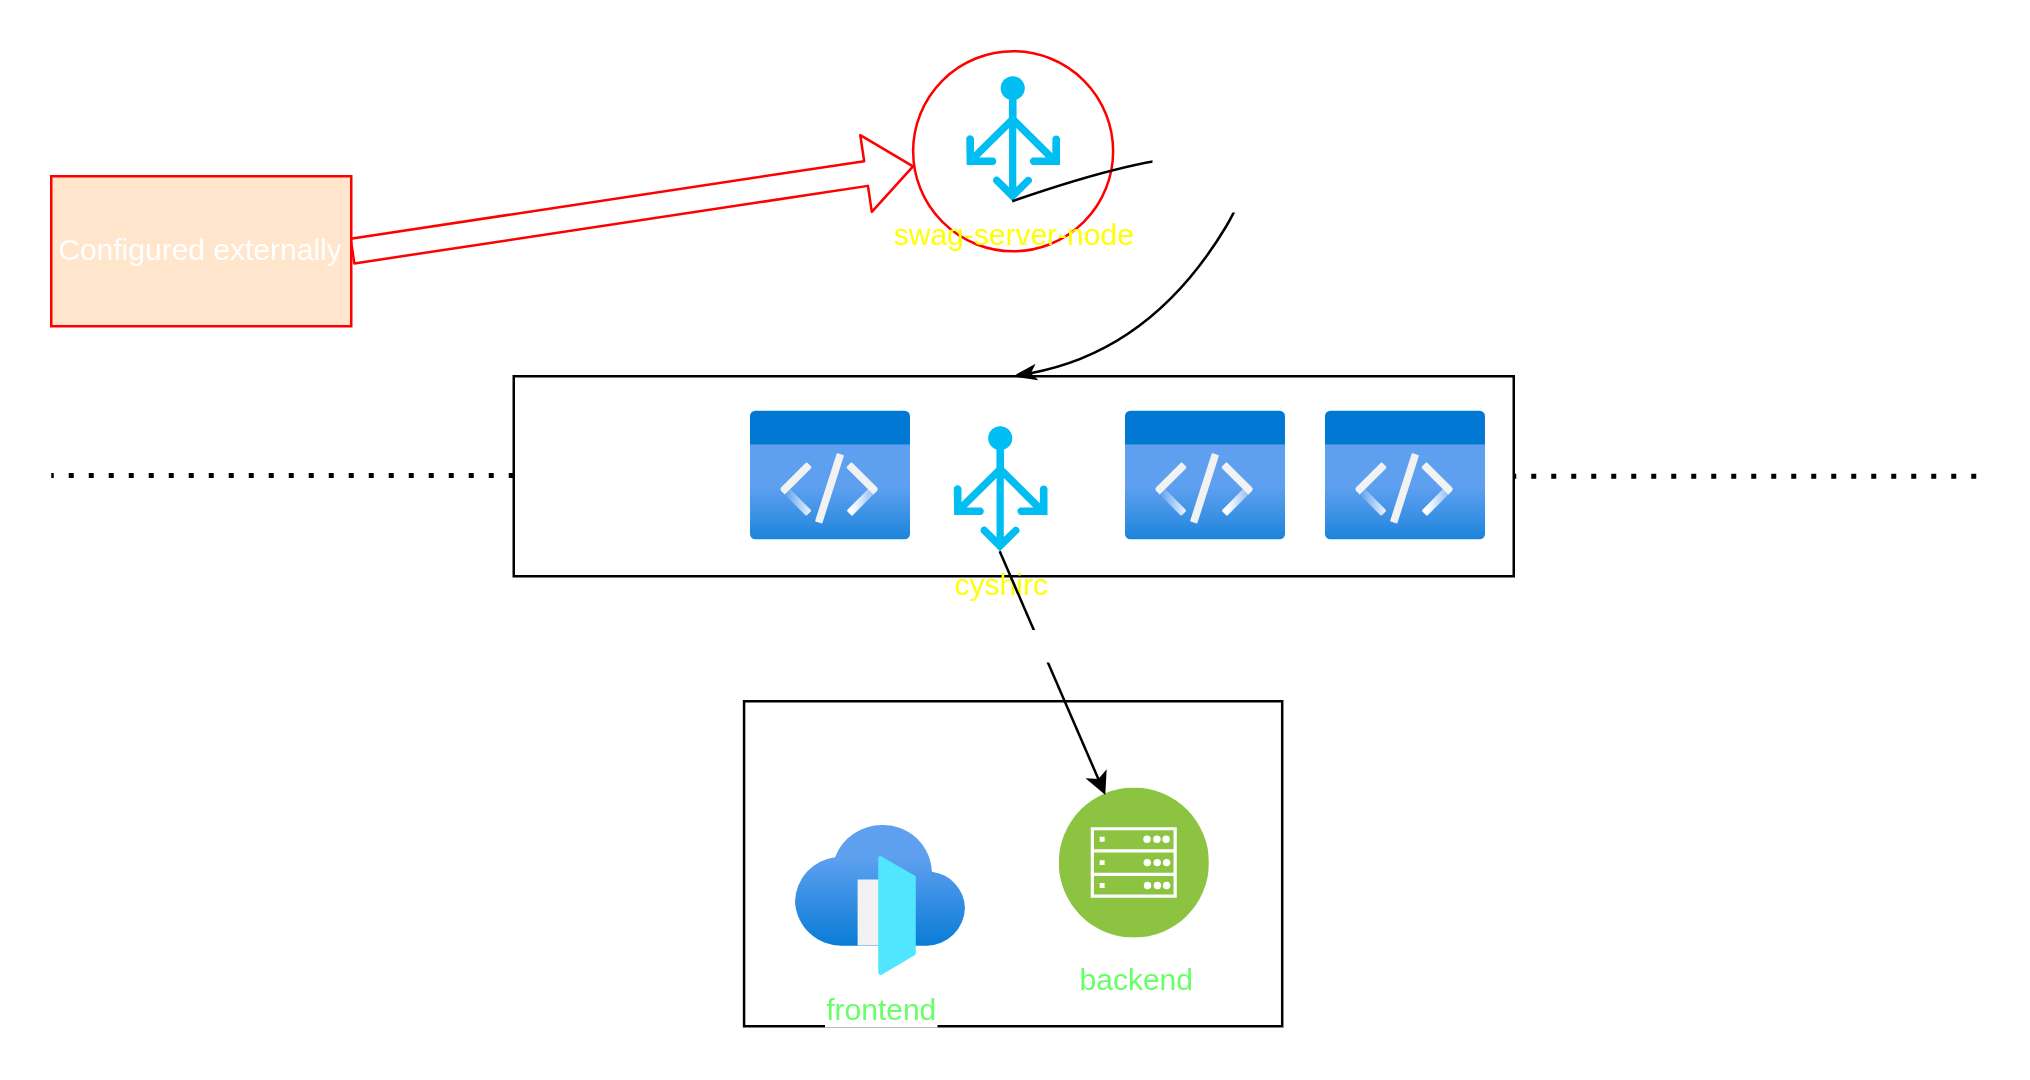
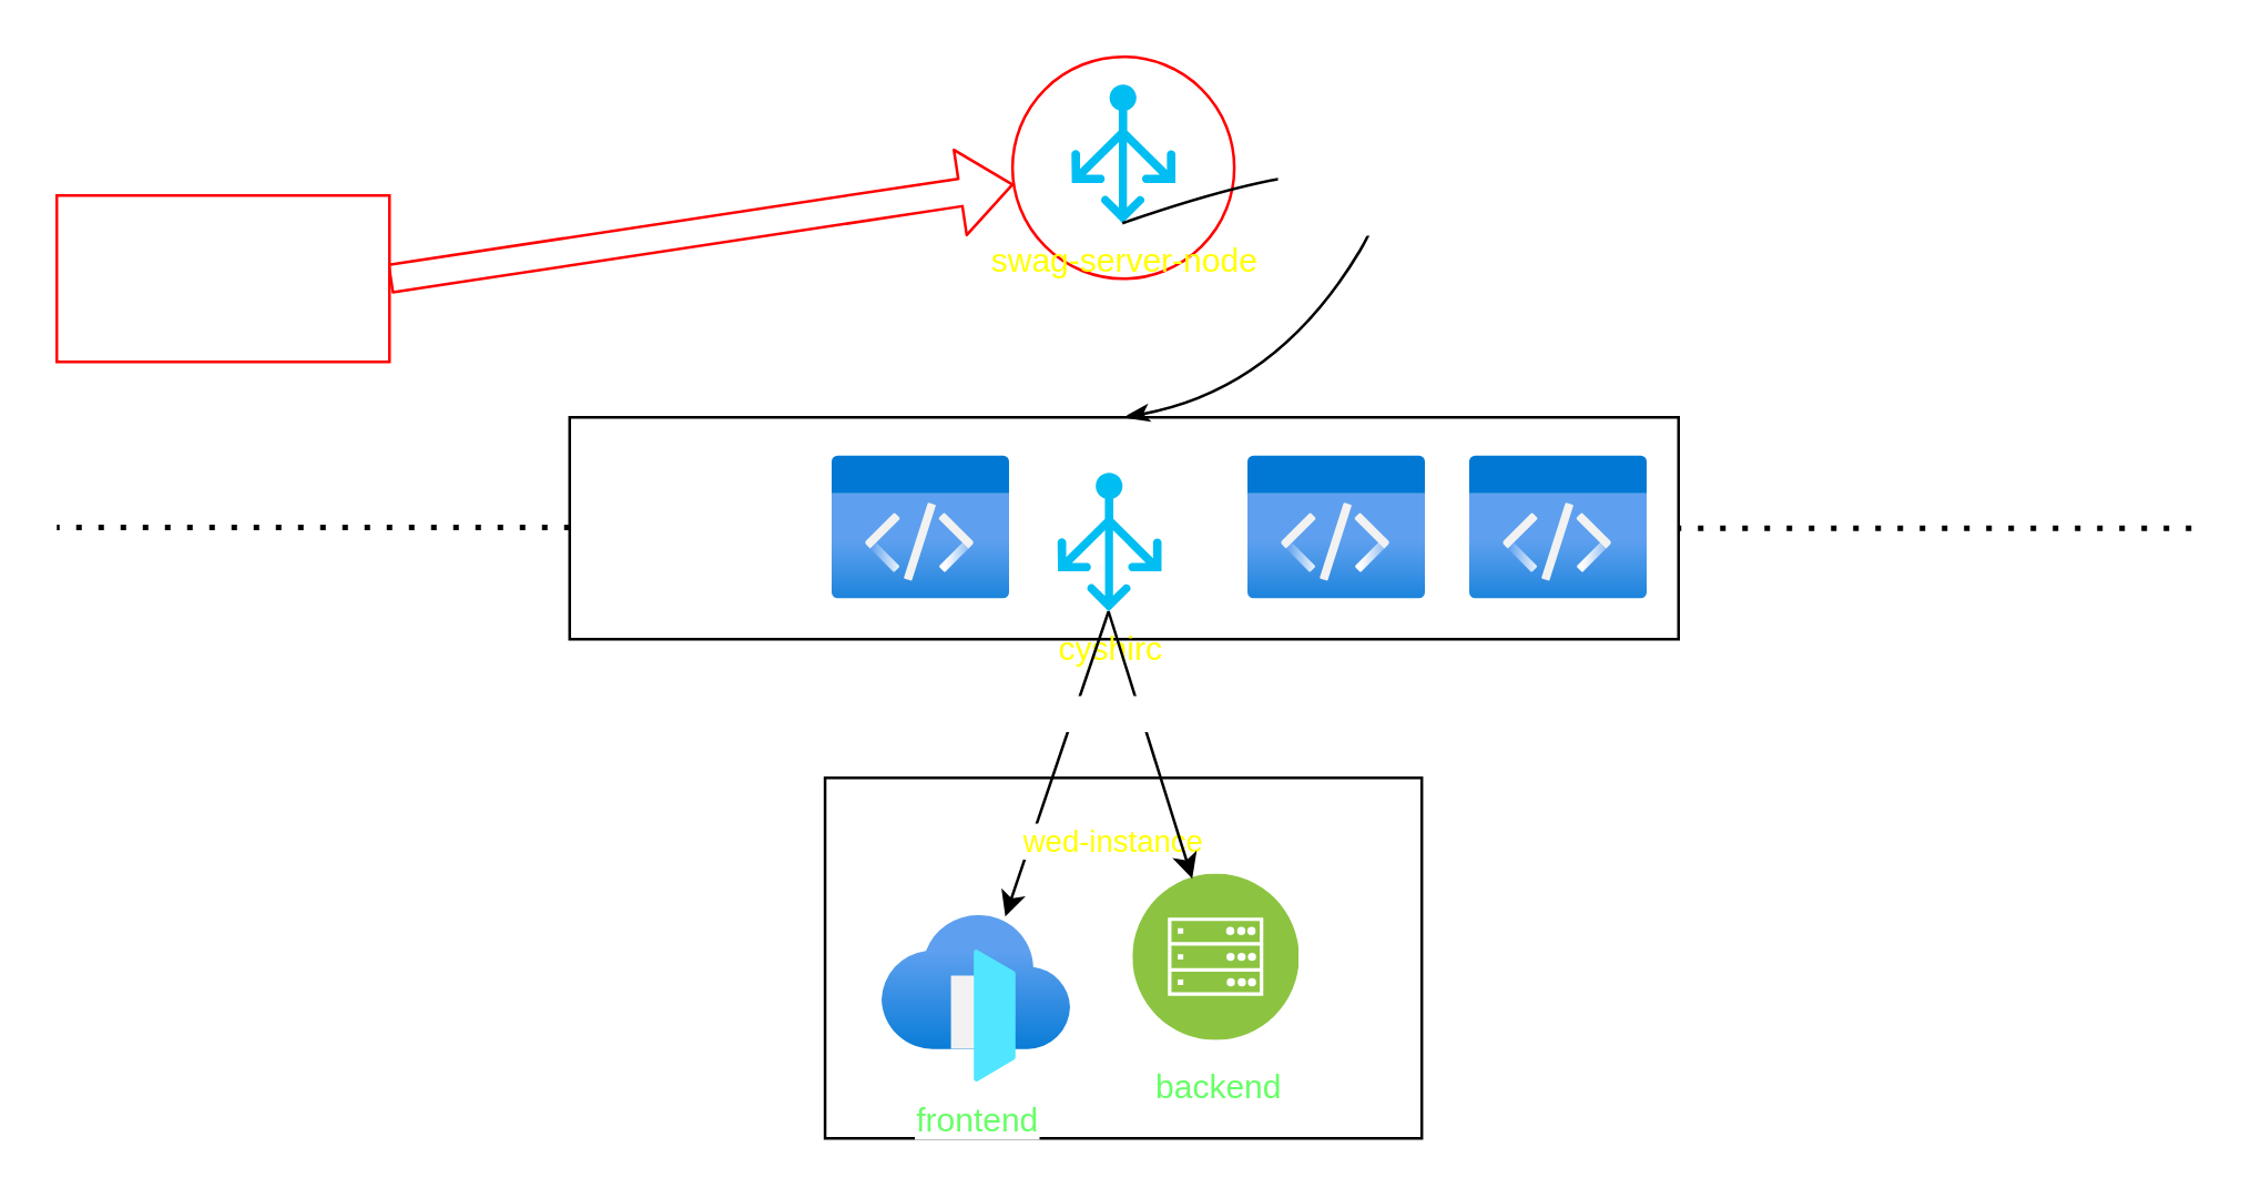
  <mxCell id="0" />
  <mxCell id="1" parent="0" />
  <mxCell id="2" value="" style="ellipse;whiteSpace=wrap;html=1;aspect=fixed;fontColor=#FFFFFF;strokeColor=#FF0000;" vertex="1" parent="1"><mxGeometry x="364.75" y="20" width="80" height="80" as="geometry" /></mxCell>
  <mxCell id="3" value="&lt;font color=&quot;#ffff00&quot;&gt;swag-server-node&lt;/font&gt;" style="verticalLabelPosition=bottom;html=1;verticalAlign=top;align=center;strokeColor=none;fillColor=#00BEF2;shape=mxgraph.azure.load_balancer_generic;pointerEvents=1;" vertex="1" parent="1"><mxGeometry x="386" y="30" width="37.5" height="50" as="geometry" /></mxCell>
  <mxCell id="4" value="" style="group" vertex="1" connectable="0" parent="1"><mxGeometry x="20" y="150" width="770" height="80" as="geometry" /></mxCell>
  <mxCell id="5" value="" style="group" vertex="1" connectable="0" parent="4"><mxGeometry x="185" width="400" height="80" as="geometry" /></mxCell>
  <mxCell id="6" value="" style="rounded=0;whiteSpace=wrap;html=1;" vertex="1" parent="5"><mxGeometry width="400" height="80" as="geometry" /></mxCell>
  <mxCell id="7" value="&lt;font color=&quot;#ffff00&quot;&gt;cyshirc&lt;/font&gt;" style="verticalLabelPosition=bottom;html=1;verticalAlign=top;align=center;strokeColor=none;fillColor=#00BEF2;shape=mxgraph.azure.load_balancer_generic;pointerEvents=1;" vertex="1" parent="5"><mxGeometry x="176" y="20" width="37.5" height="50" as="geometry" /></mxCell>
  <mxCell id="8" value="" style="aspect=fixed;html=1;points=[];align=center;image;fontSize=12;image=img/lib/azure2/general/Code.svg;" vertex="1" parent="5"><mxGeometry x="95" y="14" width="64" height="52" as="geometry" /></mxCell>
  <mxCell id="9" value="" style="aspect=fixed;html=1;points=[];align=center;image;fontSize=12;image=img/lib/azure2/general/Code.svg;" vertex="1" parent="5"><mxGeometry x="245" y="14" width="64" height="52" as="geometry" /></mxCell>
  <mxCell id="10" value="" style="aspect=fixed;html=1;points=[];align=center;image;fontSize=12;image=img/lib/azure2/general/Code.svg;" vertex="1" parent="5"><mxGeometry x="325" y="14" width="64" height="52" as="geometry" /></mxCell>
  <mxCell id="11" value="" style="endArrow=none;dashed=1;html=1;dashPattern=1 3;strokeWidth=2;fontColor=#FFFFFF;entryX=1;entryY=0.5;entryDx=0;entryDy=0;" edge="1" parent="4" target="6"><mxGeometry width="50" height="50" relative="1" as="geometry"><mxPoint x="770" y="40" as="sourcePoint" /><mxPoint x="460" y="60" as="targetPoint" /></mxGeometry></mxCell>
  <mxCell id="12" value="" style="endArrow=none;dashed=1;html=1;dashPattern=1 3;strokeWidth=2;fontColor=#FFFFFF;entryX=1;entryY=0.5;entryDx=0;entryDy=0;" edge="1" parent="4"><mxGeometry width="50" height="50" relative="1" as="geometry"><mxPoint x="185" y="39.71" as="sourcePoint" /><mxPoint y="39.71" as="targetPoint" /></mxGeometry></mxCell>
  <mxCell id="13" value="" style="group" vertex="1" connectable="0" parent="1"><mxGeometry x="297.13" y="280" width="215.25" height="130" as="geometry" /></mxCell>
  <mxCell id="14" value="" style="rounded=0;whiteSpace=wrap;html=1;" vertex="1" parent="13"><mxGeometry width="215.25" height="130" as="geometry" /></mxCell>
- <mxCell id="15" value="&lt;font color=&quot;#66ff66&quot;&gt;backend&lt;/font&gt;" style="aspect=fixed;perimeter=ellipsePerimeter;html=1;align=center;shadow=0;dashed=0;fontColor=#4277BB;labelBackgroundColor=#ffffff;fontSize=12;spacingTop=3;image;image=img/lib/ibm/infrastructure/mobile_backend.svg;" vertex="1" parent="13"><mxGeometry x="126.37" y="35" width="60" height="60" as="geometry" /></mxCell>
+ <mxCell id="15" value="&lt;font color=&quot;#66ff66&quot;&gt;backend&lt;/font&gt;" style="aspect=fixed;perimeter=ellipsePerimeter;html=1;align=center;shadow=0;dashed=0;fontColor=#4277BB;labelBackgroundColor=#ffffff;fontSize=12;spacingTop=3;image;image=img/lib/ibm/infrastructure/mobile_backend.svg;" vertex="1" parent="13"><mxGeometry x="111.37" y="35" width="60" height="60" as="geometry" /></mxCell>
  <mxCell id="16" value="&lt;font color=&quot;#66ff66&quot;&gt;frontend&lt;/font&gt;" style="aspect=fixed;html=1;points=[];align=center;image;fontSize=12;image=img/lib/azure2/networking/Front_Doors.svg;fontColor=#FFFFFF;" vertex="1" parent="13"><mxGeometry x="20.87" y="50" width="68" height="60" as="geometry" /></mxCell>
+ <mxCell id="17" style="edgeStyle=none;html=1;exitX=0.49;exitY=1;exitDx=0;exitDy=0;exitPerimeter=0;fontColor=#FFFFFF;" edge="1" parent="1" source="7" target="16"><mxGeometry relative="1" as="geometry" /></mxCell>
+ <mxCell id="18" value="wed-instance" style="edgeLabel;html=1;align=center;verticalAlign=middle;resizable=0;points=[];fontColor=#FFFF00;" vertex="1" connectable="0" parent="17"><mxGeometry x="-0.275" y="-1" relative="1" as="geometry"><mxPoint x="16" y="43" as="offset" /></mxGeometry></mxCell>
  <mxCell id="19" style="edgeStyle=none;html=1;exitX=0.49;exitY=1;exitDx=0;exitDy=0;exitPerimeter=0;fontColor=#FFFFFF;" edge="1" parent="1" source="7" target="15"><mxGeometry relative="1" as="geometry" /></mxCell>
  <mxCell id="20" value="&lt;font color=&quot;#ffffff&quot;&gt;reverse proxy&lt;/font&gt;" style="edgeLabel;html=1;align=center;verticalAlign=middle;resizable=0;points=[];fontColor=#66FF66;" vertex="1" connectable="0" parent="19"><mxGeometry x="-0.254" y="-1" relative="1" as="geometry"><mxPoint x="-13" as="offset" /></mxGeometry></mxCell>
  <mxCell id="21" value="" style="curved=1;endArrow=none;html=1;fontColor=#FFFFFF;entryX=0.49;entryY=1;entryDx=0;entryDy=0;entryPerimeter=0;exitX=0.5;exitY=0;exitDx=0;exitDy=0;startArrow=classicThin;startFill=1;endFill=0;" edge="1" parent="1" source="6" target="3"><mxGeometry width="50" height="50" relative="1" as="geometry"><mxPoint x="450" y="230" as="sourcePoint" /><mxPoint x="500" y="180" as="targetPoint" /><Array as="points"><mxPoint x="460" y="140" /><mxPoint x="520" y="40" /></Array></mxGeometry></mxCell>
  <mxCell id="22" value="Sub-directory&lt;br&gt;reverse&lt;br&gt;proxy" style="edgeLabel;html=1;align=center;verticalAlign=middle;resizable=0;points=[];fontColor=#FFFFFF;" vertex="1" connectable="0" parent="21"><mxGeometry x="-0.072" y="11" relative="1" as="geometry"><mxPoint as="offset" /></mxGeometry></mxCell>
  <mxCell id="23" value="" style="shape=flexArrow;endArrow=classic;html=1;fontColor=#FFFFFF;strokeColor=#FF0000;" edge="1" parent="1" target="2"><mxGeometry width="50" height="50" relative="1" as="geometry"><mxPoint x="140" y="100" as="sourcePoint" /><mxPoint x="360" y="60" as="targetPoint" /></mxGeometry></mxCell>
- <mxCell id="24" value="Configured externally" style="rounded=0;whiteSpace=wrap;html=1;fontColor=#FFFFFF;strokeColor=#FF0000;fillColor=#ffe6cc;" vertex="1" parent="1"><mxGeometry x="20" y="70" width="120" height="60" as="geometry" /></mxCell>
+ <mxCell id="24" value="Configured externally" style="rounded=0;whiteSpace=wrap;html=1;fontColor=#FFFFFF;strokeColor=#FF0000;" vertex="1" parent="1"><mxGeometry x="20" y="70" width="120" height="60" as="geometry" /></mxCell>
